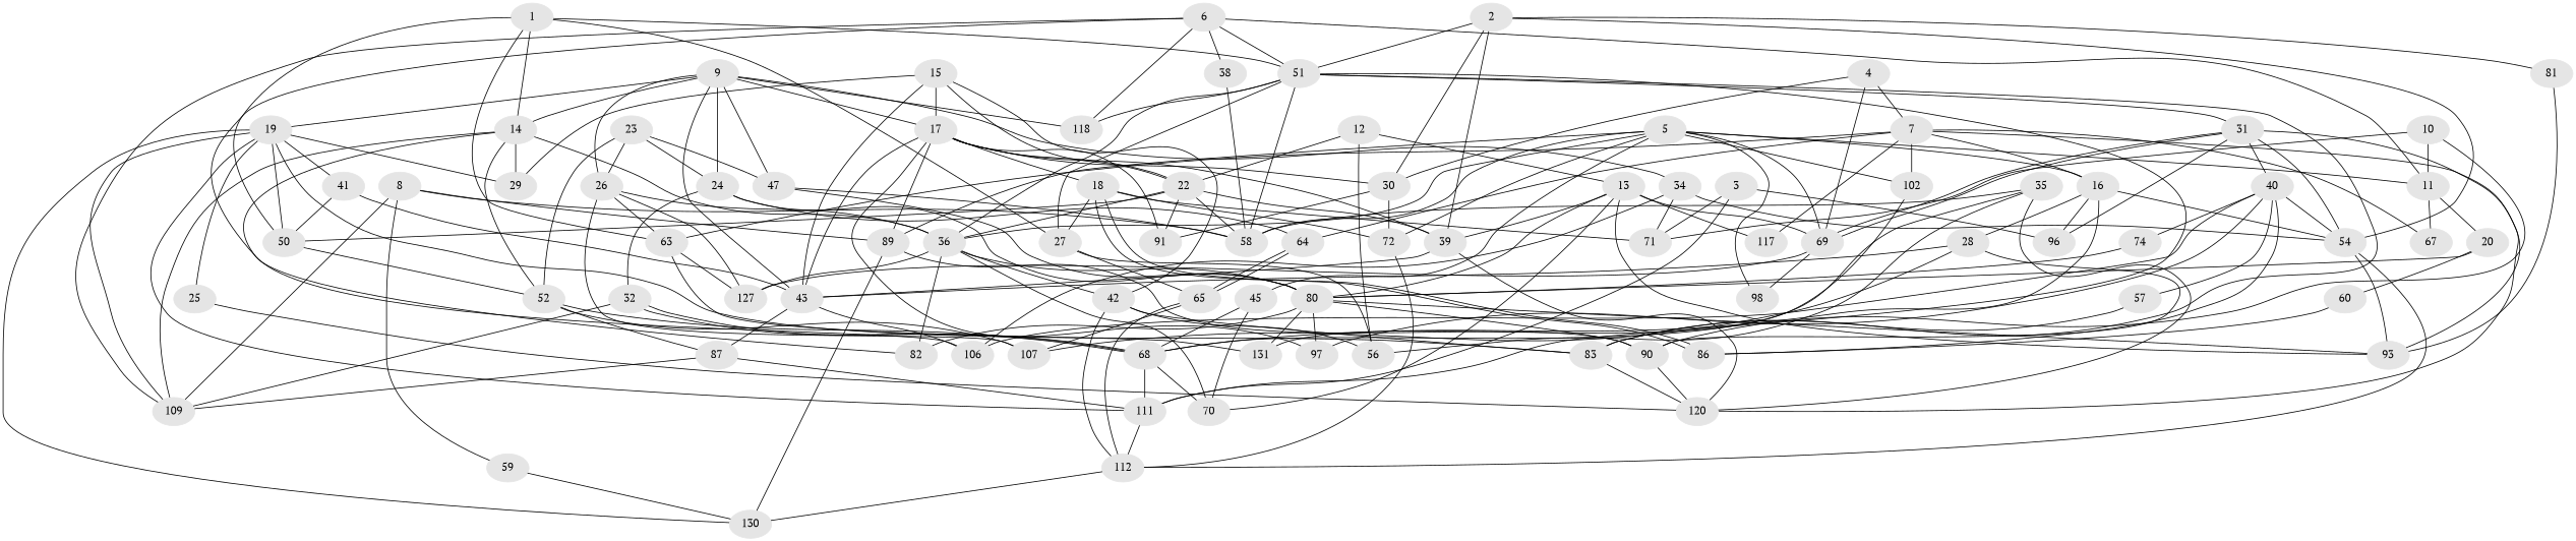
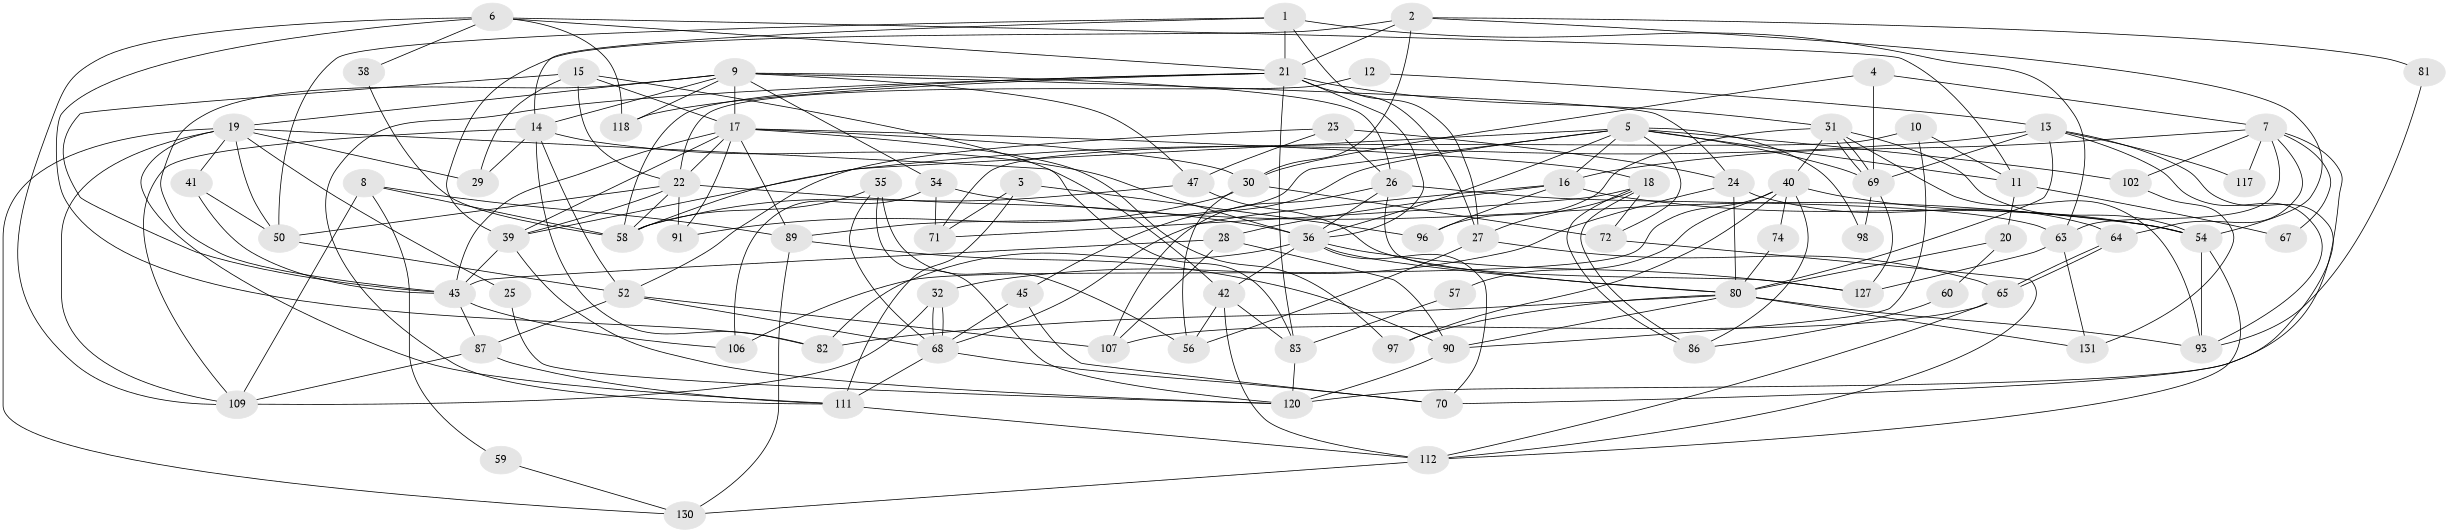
  graph {
    fontname="PT Serif"
    node [color=gray90 fontname="PT Serif" style=filled]
    edge [fontname="PT Serif"]
    1 [super="+76"]
    14 [super="+105"]
-   21 [super="+37" label=51]
+   21 [super="+37"]
    27
    50 [super="+84"]
    63 [super="+103"]
    36 [super="+62"]
    109
    29
    52 [super="+75"]
    82
    111 [super="+119"]
    58 [super="+114"]
    118
    83 [super="+92"]
    31 [super="+51"]
    56
    65
    127
    131
    2 [super="+88"]
    30
    39 [super="+85"]
    54 [super="+94"]
    81
    72 [super="+125"]
    91
    120 [super="+128"]
    43 [super="+46"]
    93 [super="+123"]
    112 [super="+129"]
    71 [super="+115"]
    3
    96
    4
    7
    69 [super="+108"]
    16 [super="+44"]
    102
    64 [super="+95"]
    67
    117
    98
    5 [super="+116"]
    11
    45 [super="+104"]
    89 [super="+99"]
    20
    28
    68 [super="+124"]
    70
    80 [super="+121"]
    42 [super="+55"]
    90
    130
    6 [super="+79"]
    38
    106 [super="+122"]
    8 [super="+66"]
    59
    9 [super="+48"]
    17 [super="+126"]
    19 [super="+49"]
    24 [super="+33"]
    26 [super="+77"]
    34 [super="+101"]
    47
    22 [super="+78"]
    18 [super="+61"]
    97
    25
    41
    32
    107 [super="+113"]
    87
    10
    60
    13 [super="+110"]
    12
    15 [super="+53"]
    86
    40 [super="+73"]
    23
    57
    74
    35
    1 -- 14
    1 -- 21
    1 -- 27
    1 -- 50
    1 -- 63
    14 -- 36
    14 -- 109
    14 -- 29
    14 -- 52
    14 -- 82
    21 -- 27
    21 -- 36
    21 -- 111
    21 -- 58
    21 -- 118
    21 -- 83
    21 -- 31
    27 -- 56
    27 -- 65
    50 -- 52 [weight=2]
    63 -- 127
    63 -- 131
    36 -- 82
    36 -- 127
    36 -- 70
    36 -- 80
    36 -- 42
    52 -- 68
    52 -- 107
    52 -- 87
    111 -- 112
    83 -- 120
    31 -- 54
    31 -- 93
    31 -- 96
    31 -- 69
    31 -- 69
    31 -- 40
    65 -- 112
    65 -- 107
    2 -- 21
    2 -- 30
    2 -- 39
    2 -- 54
    2 -- 81
    30 -- 72
    30 -- 91
    39 -- 120
    39 -- 43 [weight=2]
    54 -- 93
    54 -- 112
    81 -- 93
    72 -- 112
    43 -- 106
    43 -- 87
    112 -- 130
    3 -- 111
    3 -- 71
    3 -- 96
    4 -- 30
    4 -- 7
    4 -- 69
    7 -- 63
    7 -- 120
    7 -- 16
    7 -- 102
    7 -- 64
    7 -- 67
    7 -- 117
    69 -- 127
    69 -- 98
    16 -- 54 [weight=2]
    16 -- 96
    16 -- 28
    16 -- 68
    102 -- 131
    64 -- 65
    64 -- 65
    5 -- 36
    5 -- 58
    5 -- 72
    5 -- 69
    5 -- 16
    5 -- 102
    5 -- 98
    5 -- 11
    5 -- 45
    5 -- 89
    11 -- 67
    11 -- 20
    45 -- 68
    45 -- 70
    89 -- 90
    89 -- 130
    20 -- 80
    20 -- 60
    28 -- 43
    28 -- 90
    28 -- 107
    68 -- 111
    68 -- 70
    80 -- 82
    80 -- 131
    80 -- 93
    80 -- 90
    80 -- 97
    42 -- 83
    42 -- 56
    42 -- 112
    90 -- 120
    6 -- 21
    6 -- 109
    6 -- 118
    6 -- 11
    6 -- 38
-   6 -- 106
+   6 -- 82
    38 -- 58
    8 -- 109
    8 -- 58
    8 -- 89
    8 -- 59
    59 -- 130
    9 -- 14
    9 -- 118
    9 -- 43
    9 -- 17
    9 -- 19
    9 -- 24
    9 -- 26
    9 -- 34
    9 -- 47
    17 -- 30
    17 -- 39
    17 -- 91
    17 -- 43
    17 -- 89
    17 -- 22
    17 -- 18
    17 -- 97
    19 -- 50
    19 -- 109
    19 -- 29
    19 -- 111
    19 -- 83
    19 -- 130
    19 -- 25
    19 -- 41
    24 -- 64
    24 -- 80
    24 -- 32
    26 -- 63
    26 -- 36
    26 -- 127
    26 -- 107
    34 -- 54 [weight=2]
    34 -- 71
    34 -- 106
    47 -- 58
    47 -- 80
    22 -- 50
    22 -- 36
    22 -- 58
    22 -- 39
    22 -- 91
    18 -- 27
    18 -- 72
    18 -- 71
    18 -- 86
    18 -- 86
    25 -- 120
    41 -- 50
    41 -- 43
    32 -- 109
    32 -- 68
    32 -- 68
    87 -- 109
    87 -- 111
    10 -- 71
    10 -- 11
    10 -- 90
    60 -- 86
    13 -- 39
    13 -- 93
    13 -- 69
    13 -- 117
    13 -- 70
    13 -- 80
-   12 -- 56
+   30 -- 56
    12 -- 22
    12 -- 13
    15 -- 29
    15 -- 43
    15 -- 42
    15 -- 17
    15 -- 22
    40 -- 54
    40 -- 106
    40 -- 97
    40 -- 86
    40 -- 57
    40 -- 74
    23 -- 52
    23 -- 24
    23 -- 26
    23 -- 47
    57 -- 83
    74 -- 80
    35 -- 58
    35 -- 56
    35 -- 120
    35 -- 68
  }
